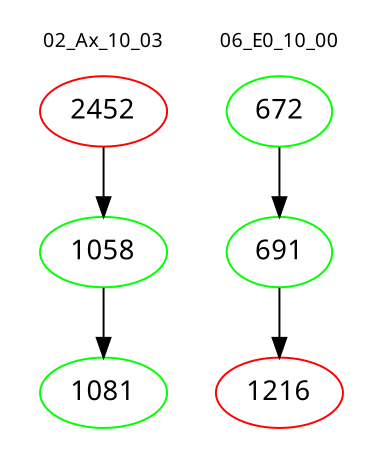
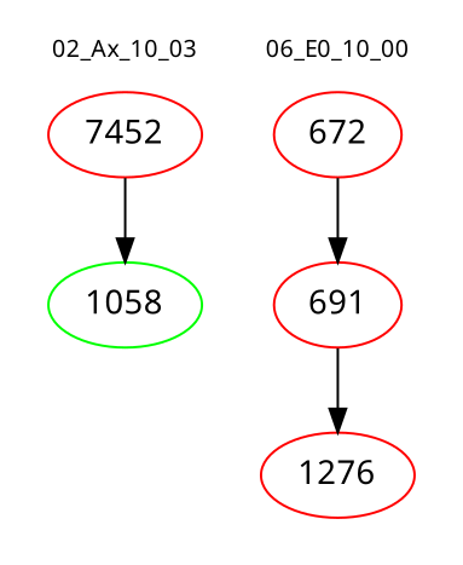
  digraph {
    fontname="Noto Sans"
    node [color=green fontname="Noto Sans"]
    edge [color=black fontname="Noto Sans"]
    n1 [label=1058]
-   n2 [color=red label=2452]
-   n3 [label=1081]
-   n4 [label=672]
-   n5 [label=691]
-   n6 [color=red label=1216]
+   n2 [color=red label=7452]
+   n4 [color=red label=672]
+   n5 [color=red label=691]
+   n6 [color=red label=1276]
    subgraph cluster_1 {
      color=white
      fontsize=10
      label="02_Ax_10_03"
      n1
      n2
-     n3
    }
    subgraph cluster_2 {
      color=white
      fontsize=10
      label="06_E0_10_00"
      n4
      n5
      n6
    }
-   n1 -> n3
    n2 -> n1
    n4 -> n5
    n5 -> n6
  }
